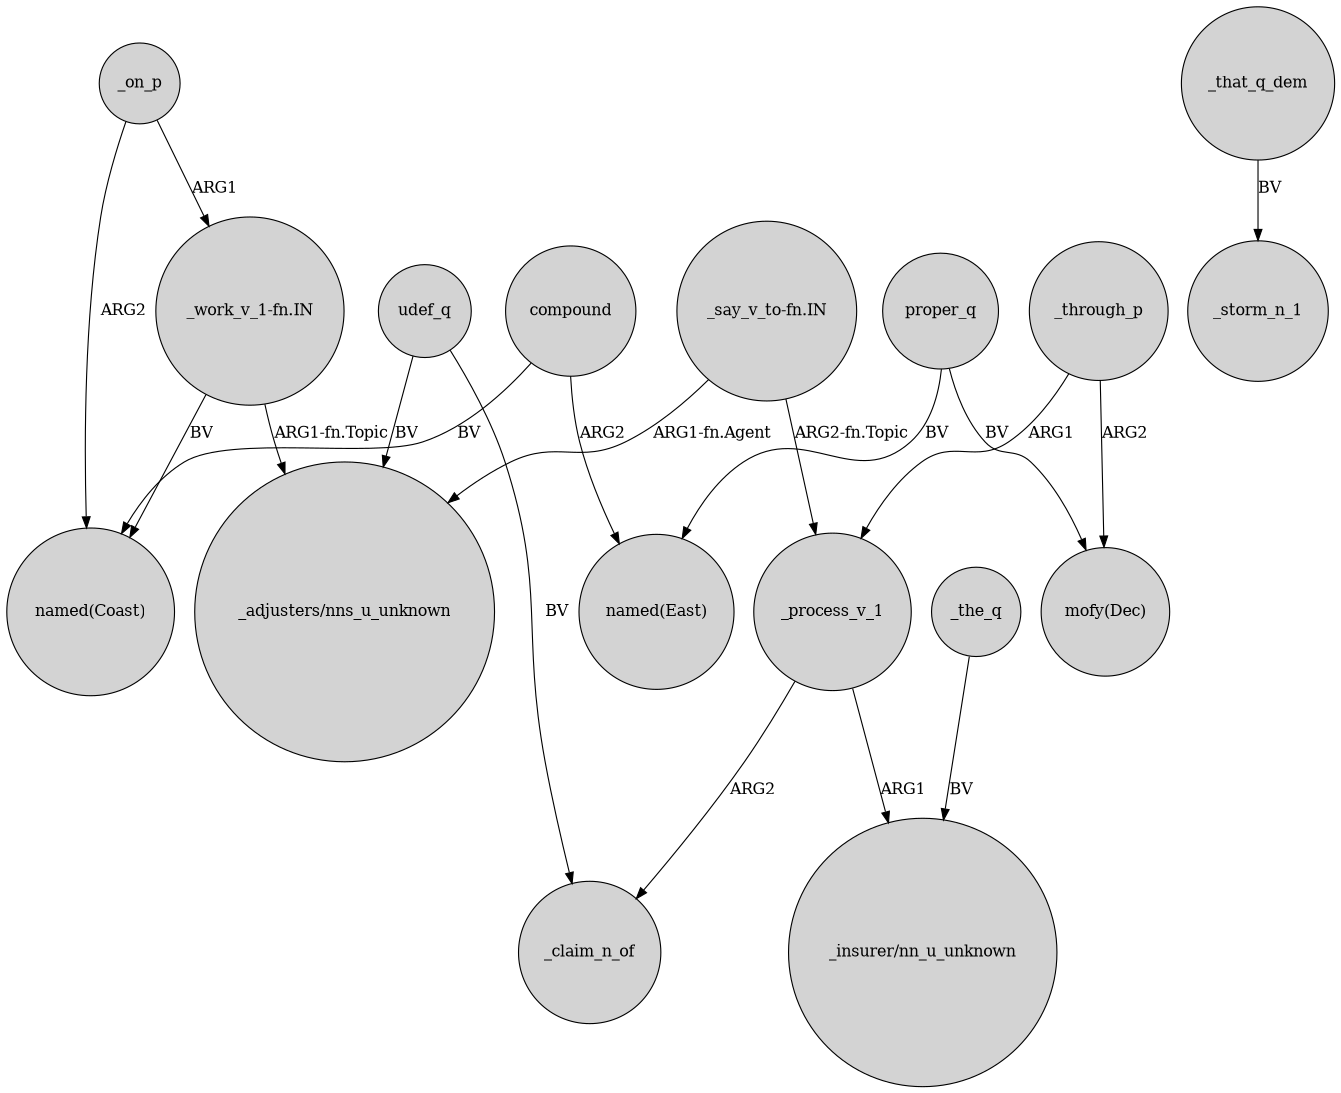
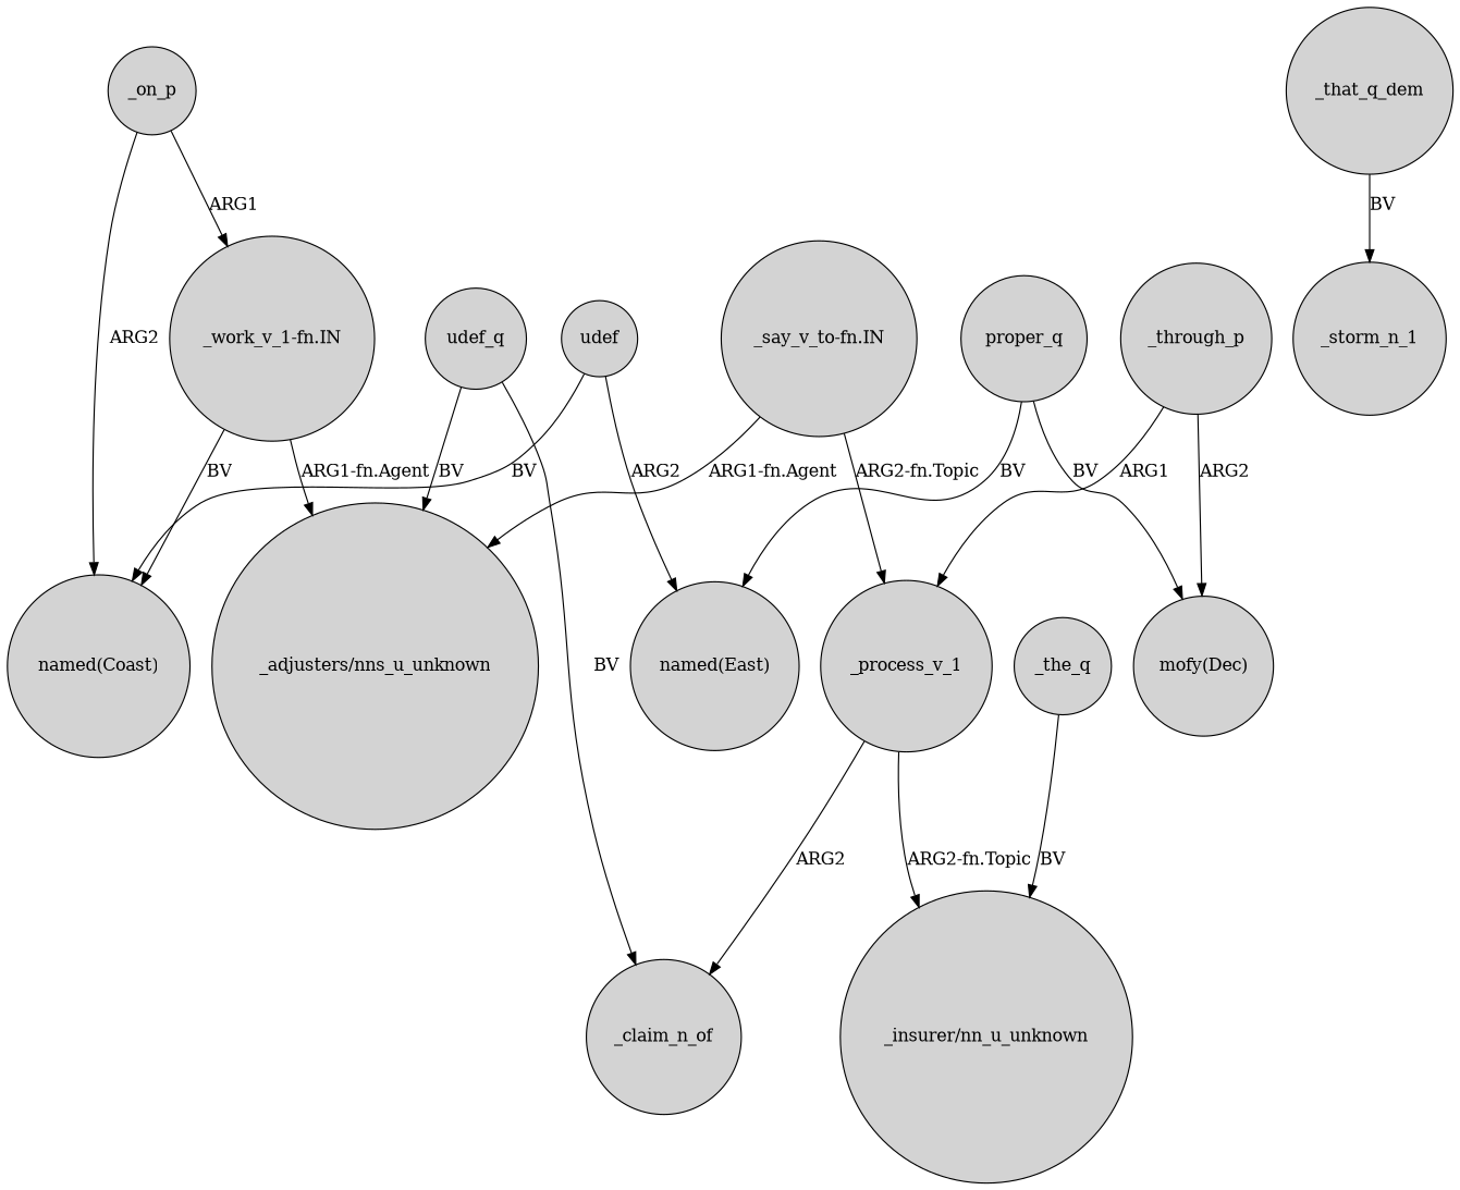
  digraph {
    fontname="DejaVu Serif"
    node [fontname="DejaVu Serif" shape=circle style=filled]
    edge [fontname="DejaVu Serif"]
    _on_p
    "named(Coast)"
    "_work_v_1-fn.IN"
    "_adjusters/nns_u_unknown"
    _that_q_dem
    _storm_n_1
    _through_p
    _process_v_1
    "mofy(Dec)"
    "_insurer/nn_u_unknown"
    _claim_n_of
    _the_q
    udef_q
    proper_q
    "named(East)"
-   compound
+   compound [label=udef]
    "_say_v_to-fn.IN"
    _on_p -> "named(Coast)" [label=ARG2]
    _on_p -> "_work_v_1-fn.IN" [label=ARG1]
    "_work_v_1-fn.IN" -> "named(Coast)" [label=BV]
-   "_work_v_1-fn.IN" -> "_adjusters/nns_u_unknown" [label="ARG1-fn.Topic"]
+   "_work_v_1-fn.IN" -> "_adjusters/nns_u_unknown" [label="ARG1-fn.Agent"]
    _that_q_dem -> _storm_n_1 [label=BV]
    _through_p -> _process_v_1 [label=ARG1]
    _through_p -> "mofy(Dec)" [label=ARG2]
-   _process_v_1 -> "_insurer/nn_u_unknown" [label=ARG1]
+   _process_v_1 -> "_insurer/nn_u_unknown" [label="ARG2-fn.Topic"]
    _process_v_1 -> _claim_n_of [label=ARG2]
    _the_q -> "_insurer/nn_u_unknown" [label=BV]
    udef_q -> "_adjusters/nns_u_unknown" [label=BV]
    udef_q -> _claim_n_of [label=BV]
    proper_q -> "mofy(Dec)" [label=BV]
    proper_q -> "named(East)" [label=BV]
    compound -> "named(Coast)" [label=BV]
    compound -> "named(East)" [label=ARG2]
    "_say_v_to-fn.IN" -> "_adjusters/nns_u_unknown" [label="ARG1-fn.Agent"]
    "_say_v_to-fn.IN" -> _process_v_1 [label="ARG2-fn.Topic"]
  }
